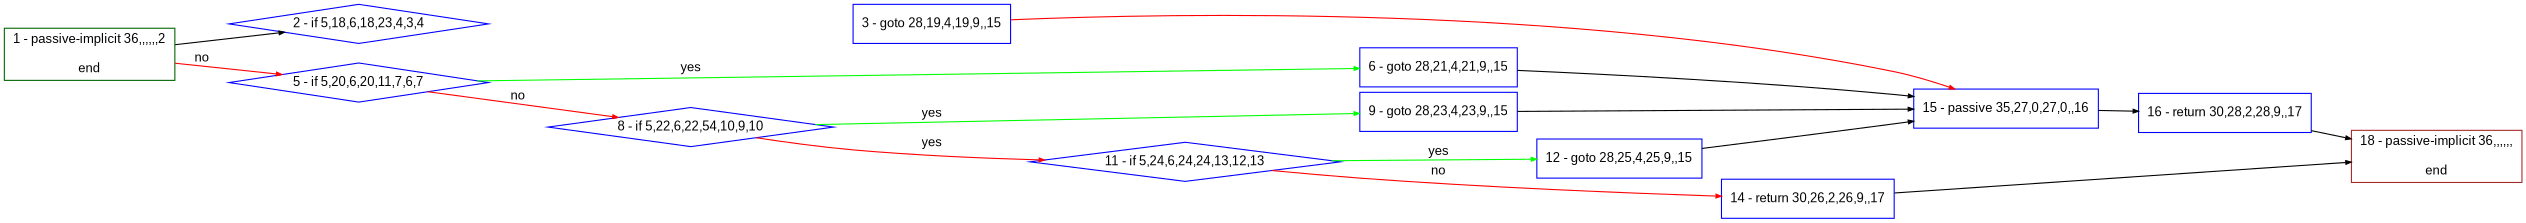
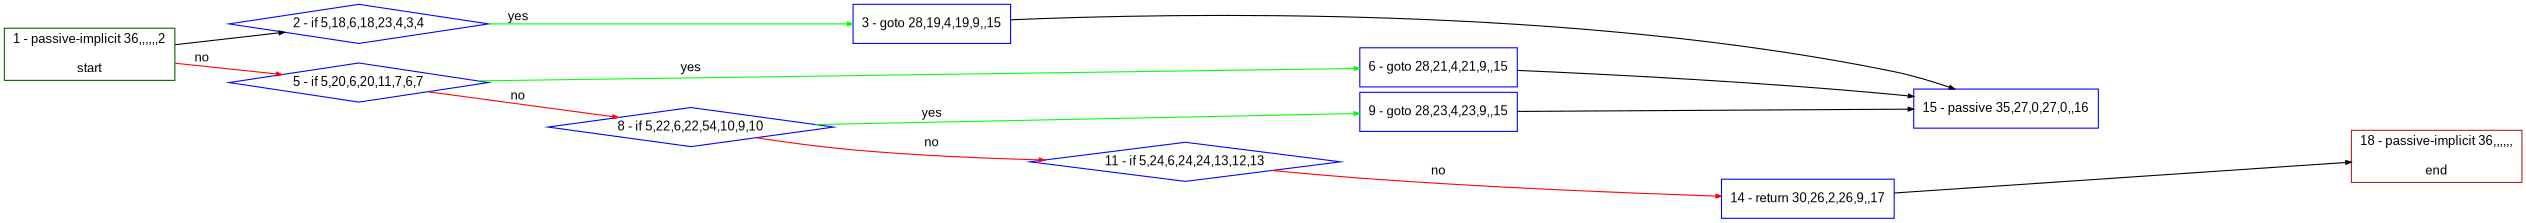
  digraph {
    bgcolor=white
    compound=true
    fillcolor="#FFFFCC"
    fontname=Arial
    fontsize=12
    pack=true
    packmode=clust
    rankdir=LR
    style="rounded,filled"
    node [color="#0000ff" compound=true fillcolor="#ffffff" fixedsize=false fontname=Arial fontsize=12 node_initialized=no shape=box style=filled]
    edge [arrowhead=normal arrowsize=0.5 arrowtail=none color="#000000" compound=true dir=forward fontcolor=black fontname=Arial fontsize=12]
    n1 [label="2 - if 5,18,6,18,23,4,3,4" shape=diamond]
    n2 [label="3 - goto 28,19,4,19,9,,15"]
    n3 [label="15 - passive 35,27,0,27,0,,16"]
    n4 [label="5 - if 5,20,6,20,11,7,6,7" shape=diamond]
    n5 [label="6 - goto 28,21,4,21,9,,15"]
    n6 [label="8 - if 5,22,6,22,54,10,9,10" shape=diamond]
-   n7 [color="#006400" label="1 - passive-implicit 36,,,,,,2\n\nend"]
-   n8 [label="16 - return 30,28,2,28,9,,17"]
+   n7 [color="#006400" label="1 - passive-implicit 36,,,,,,2\n\nstart"]
    n9 [label="9 - goto 28,23,4,23,9,,15"]
    n10 [label="11 - if 5,24,6,24,24,13,12,13" shape=diamond]
    n11 [color="#a52a2a" label="18 - passive-implicit 36,,,,,,\n\nend"]
-   n12 [label="12 - goto 28,25,4,25,9,,15"]
    n13 [label="14 - return 30,26,2,26,9,,17"]
-   n2 -> n3 [color="#ff0000"]
-   n3 -> n8
+   n1 -> n2 [color="#00ff00" label=yes]
+   n2 -> n3
    n4 -> n5 [color="#00ff00" label=yes]
    n4 -> n6 [color="#ff0000" label=no]
    n5 -> n3
    n6 -> n9 [color="#00ff00" label=yes]
-   n6 -> n10 [color="#ff0000" label=yes]
+   n6 -> n10 [color="#ff0000" label=no]
    n7 -> n1
    n7 -> n4 [color="#ff0000" label=no]
-   n8 -> n11
    n9 -> n3
-   n10 -> n12 [color="#00ff00" label=yes]
    n10 -> n13 [color="#ff0000" label=no]
-   n12 -> n3
    n13 -> n11
  }
